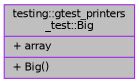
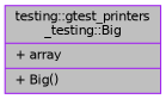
  digraph {
-   n1 [color=purple fillcolor=grey75 fontcolor=black fontname=Helvetica fontsize=10 height=0.2 label="{testing::gtest_printers\l_test::Big\n|+ array\l|+ Big()\l}" shape=record style=filled width=0.4]
+   n1 [color=purple fillcolor=grey75 fontcolor=black fontname=Helvetica fontsize=10 height=0.2 label="{testing::gtest_printers\l_testing::Big\n|+ array\l|+ Big()\l}" shape=record style=filled width=0.4]
  }
